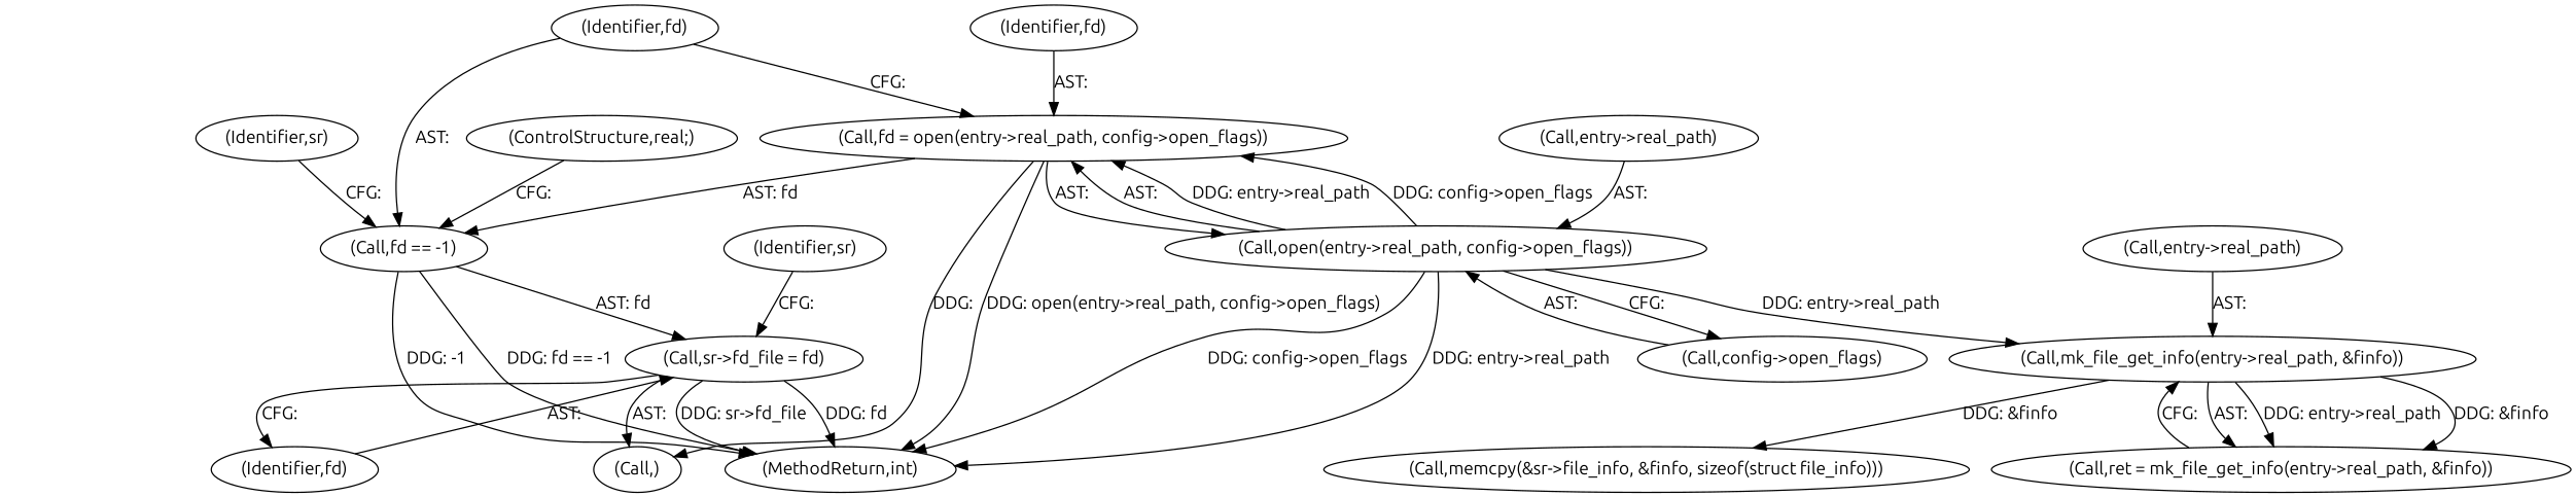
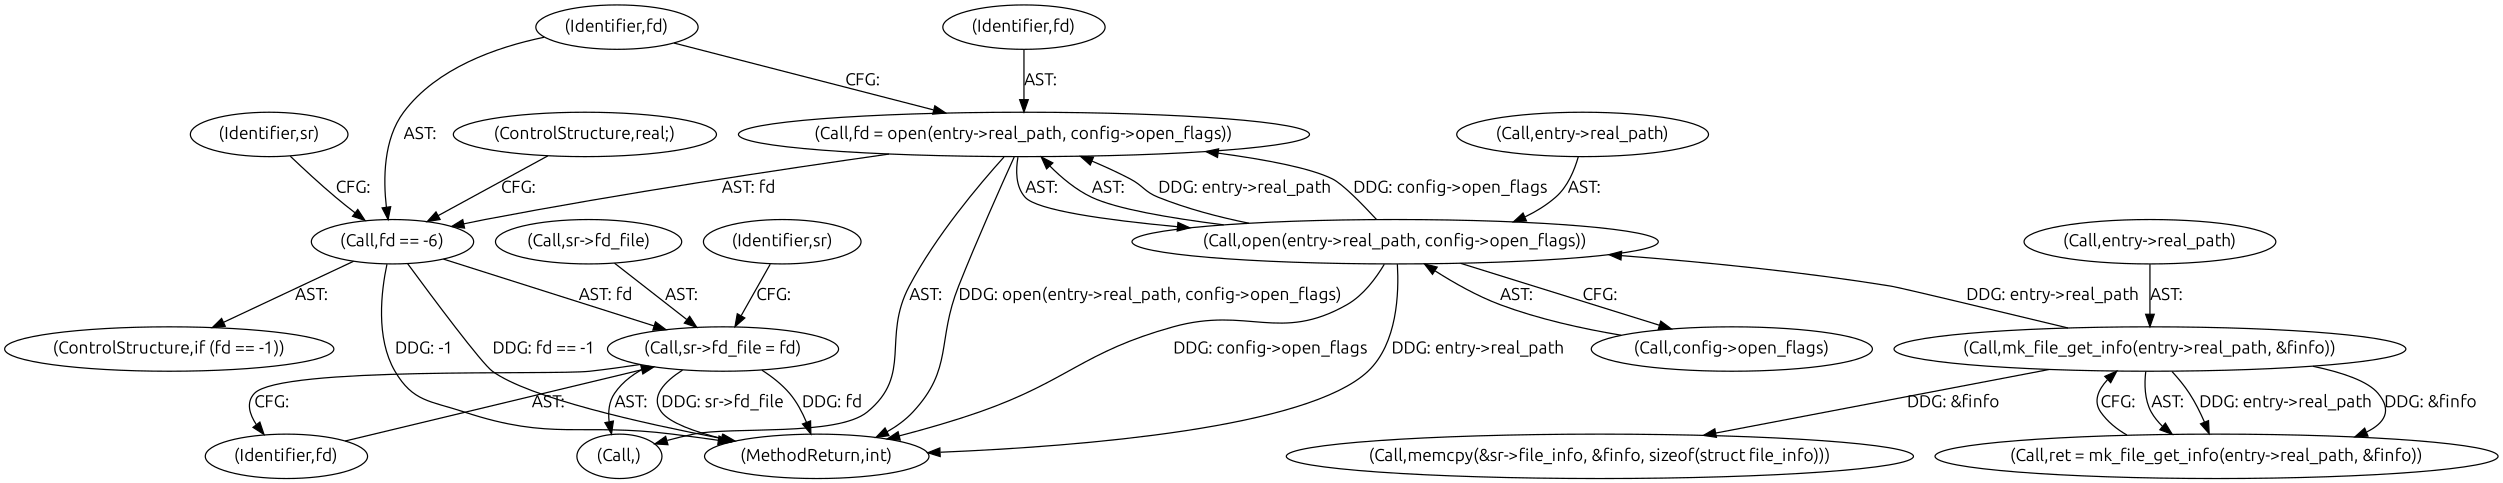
  digraph {
    fontname=Ubuntu
    node [fontname=Ubuntu]
    edge [fontname=Ubuntu]
    n1 [label="(Call,fd = open(entry->real_path, config->open_flags))"]
    n2 [label="(Call,open(entry->real_path, config->open_flags))"]
-   n3 [label="(Call,fd == -1)"]
+   n3 [label="(Call,fd == -6)"]
    n4 [label="(MethodReturn,int)"]
    n5 [label="(Call,)"]
    n6 [label="(Call,config->open_flags)"]
    n7 [label="(Call,sr->fd_file = fd)"]
+   n8 [label="(ControlStructure,if (fd == -1))"]
    n9 [label="(Call,mk_file_get_info(entry->real_path, &finfo))"]
    n10 [label="(Call,memcpy(&sr->file_info, &finfo, sizeof(struct file_info)))"]
    n11 [label="(Call,ret = mk_file_get_info(entry->real_path, &finfo))"]
    n12 [label="(Identifier,fd)"]
    n13 [label="(ControlStructure,real;)"]
+   n14 [label="(Call,sr->fd_file)"]
    n15 [label="(Identifier,fd)"]
    n16 [label="(Identifier,fd)"]
    n17 [label="(Call,entry->real_path)"]
    n18 [label="(Identifier,sr)"]
    n19 [label="(Identifier,sr)"]
    n20 [label="(Call,entry->real_path)"]
    n1 -> n2 [label="AST: "]
    n1 -> n3 [label="AST: fd"]
    n1 -> n4 [label="DDG: open(entry->real_path, config->open_flags)"]
-   n1 -> n5 [label="DDG: "]
+   n1 -> n5 [label="AST: "]
    n2 -> n1 [label="AST: "]
    n2 -> n1 [label="DDG: entry->real_path"]
    n2 -> n1 [label="DDG: config->open_flags"]
    n2 -> n4 [label="DDG: config->open_flags"]
    n2 -> n4 [label="DDG: entry->real_path"]
    n2 -> n6 [label="CFG: "]
    n3 -> n4 [label="DDG: -1"]
    n3 -> n4 [label="DDG: fd == -1"]
    n3 -> n7 [label="AST: fd"]
+   n3 -> n8 [label="AST: "]
    n6 -> n2 [label="AST: "]
    n7 -> n4 [label="DDG: fd"]
    n7 -> n4 [label="DDG: sr->fd_file"]
    n7 -> n5 [label="AST: "]
    n7 -> n12 [label="CFG: "]
-   n2 -> n9 [label="DDG: entry->real_path"]
+   n9 -> n2 [label="DDG: entry->real_path"]
    n9 -> n10 [label="DDG: &finfo"]
    n9 -> n11 [label="AST: "]
    n9 -> n11 [label="DDG: entry->real_path"]
    n9 -> n11 [label="DDG: &finfo"]
    n11 -> n9 [label="CFG: "]
    n12 -> n7 [label="AST: "]
    n13 -> n3 [label="CFG: "]
+   n14 -> n7 [label="AST: "]
    n15 -> n1 [label="CFG: "]
    n15 -> n3 [label="AST: "]
    n16 -> n1 [label="AST: "]
    n17 -> n9 [label="AST: "]
    n18 -> n7 [label="CFG: "]
    n19 -> n3 [label="CFG: "]
    n20 -> n2 [label="AST: "]
  }
